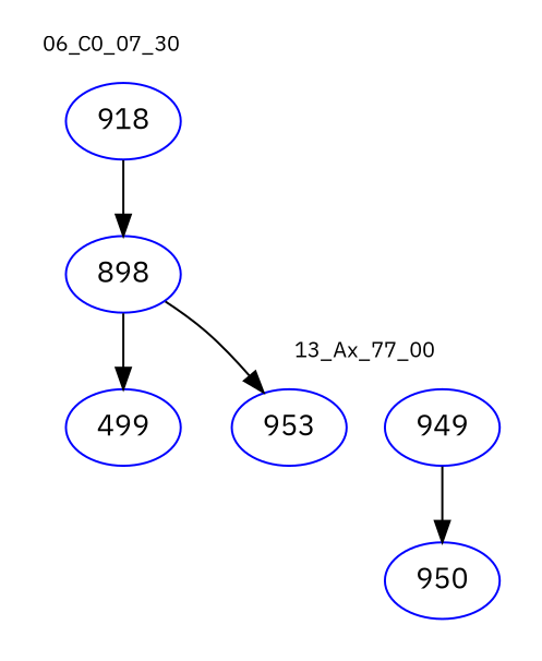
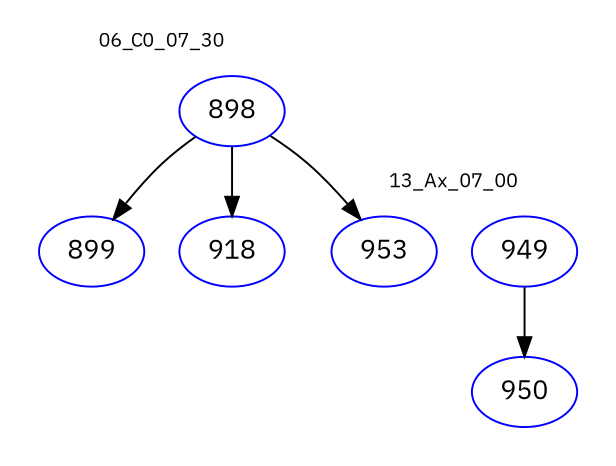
  digraph {
    fontname="IBM Plex Sans"
    node [color=blue fontname="IBM Plex Sans"]
    edge [color=black fontname="IBM Plex Sans"]
    n1 [label=949]
    n2 [label=950]
    n3 [label=953]
    n4 [label=898]
-   n5 [label=499]
+   n5 [label=899]
    n6 [label=918]
    subgraph cluster_1 {
      color=white
      fontsize=10
-     label="13_Ax_77_00"
+     label="13_Ax_07_00"
      n1
      n2
      n3
    }
    subgraph cluster_2 {
      color=white
      fontsize=10
      label="06_C0_07_30"
      n4
      n5
      n6
    }
    n1 -> n2
    n4 -> n3
    n4 -> n5
-   n6 -> n4
+   n4 -> n6
  }
